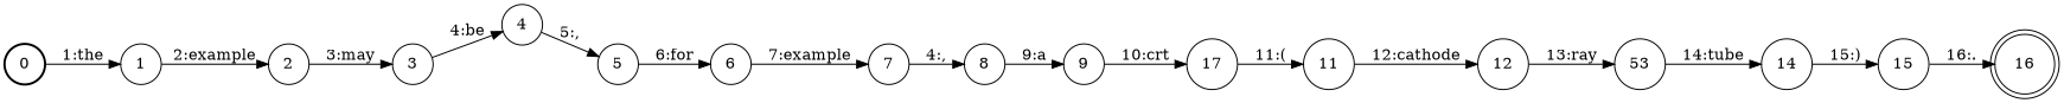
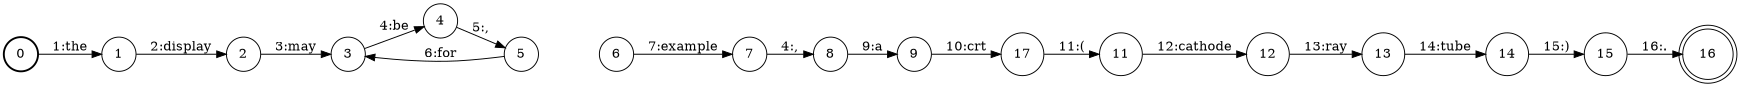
  digraph {
    nodesep=0.25
    rankdir=LR
    ranksep=0.4
    node [fontsize=14 shape=circle style=solid]
    edge [fontsize=14]
    n1 [label=0 style=bold]
    n2 [label=1]
    n3 [label=2]
    n4 [label=3]
    n5 [label=4]
    n6 [label=5]
    n7 [label=6]
    n8 [label=7]
    n9 [label=8]
    n10 [label=9]
    n11 [label=17]
    n12 [label=11]
    n13 [label=12]
-   n14 [label=53]
+   n14 [label=13]
    n15 [label=14]
    n16 [label=15]
    n17 [label=16 shape=doublecircle]
    n1 -> n2 [label="1:the"]
-   n2 -> n3 [label="2:example"]
+   n2 -> n3 [label="2:display"]
    n3 -> n4 [label="3:may"]
    n4 -> n5 [label="4:be"]
    n5 -> n6 [label="5:,"]
-   n6 -> n7 [label="6:for"]
+   n6 -> n4 [label="6:for"]
    n7 -> n8 [label="7:example"]
    n8 -> n9 [label="4:,"]
    n9 -> n10 [label="9:a"]
    n10 -> n11 [label="10:crt"]
    n11 -> n12 [label="11:("]
    n12 -> n13 [label="12:cathode"]
    n13 -> n14 [label="13:ray"]
    n14 -> n15 [label="14:tube"]
    n15 -> n16 [label="15:)"]
    n16 -> n17 [label="16:."]
  }
